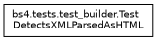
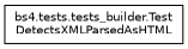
  digraph {
    rankdir=LR
-   n1 [color=black fillcolor=white fontname=Helvetica fontsize=10 height=0.2 label="bs4.tests.test_builder.Test\lDetectsXMLParsedAsHTML" shape=record style=filled width=0.4]
+   n1 [color=black fillcolor=white fontname=Helvetica fontsize=10 height=0.2 label="bs4.tests.tests_builder.Test\lDetectsXMLParsedAsHTML" shape=record style=filled width=0.4]
  }
